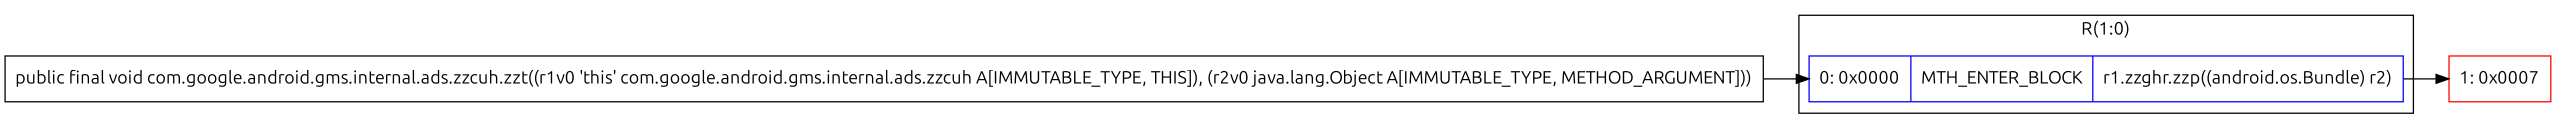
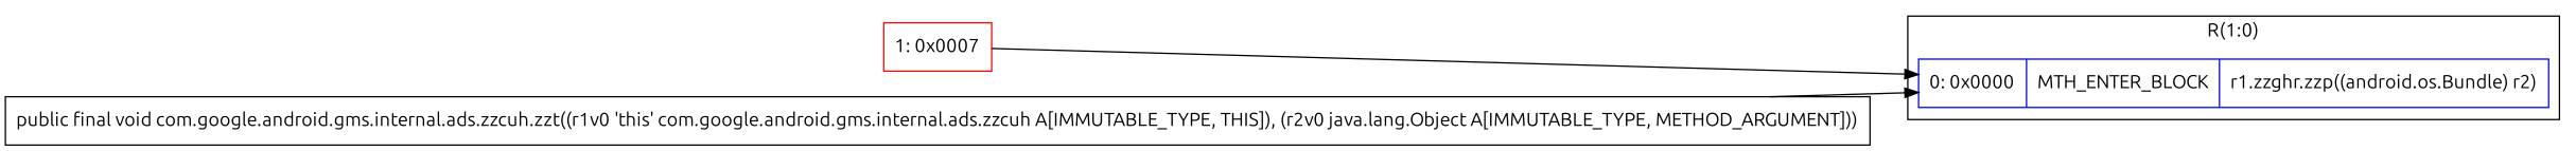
  digraph {
    rankdir=LR
    fontname=Ubuntu
    node [shape=record fontname=Ubuntu]
    edge [fontname=Ubuntu]
    n1 [color=blue label="{0\:\ 0x0000|MTH_ENTER_BLOCK\l|r1.zzghr.zzp((android.os.Bundle) r2)\l}"]
    n2 [color=red label="{1\:\ 0x0007}"]
    n3 [label="{public final void com.google.android.gms.internal.ads.zzcuh.zzt((r1v0 'this' com.google.android.gms.internal.ads.zzcuh A[IMMUTABLE_TYPE, THIS]), (r2v0 java.lang.Object A[IMMUTABLE_TYPE, METHOD_ARGUMENT])) }"]
    subgraph cluster_1 {
      label="R(1:0)"
      n1
    }
-   n1 -> n2
+   n2 -> n1
    n3 -> n1
  }
